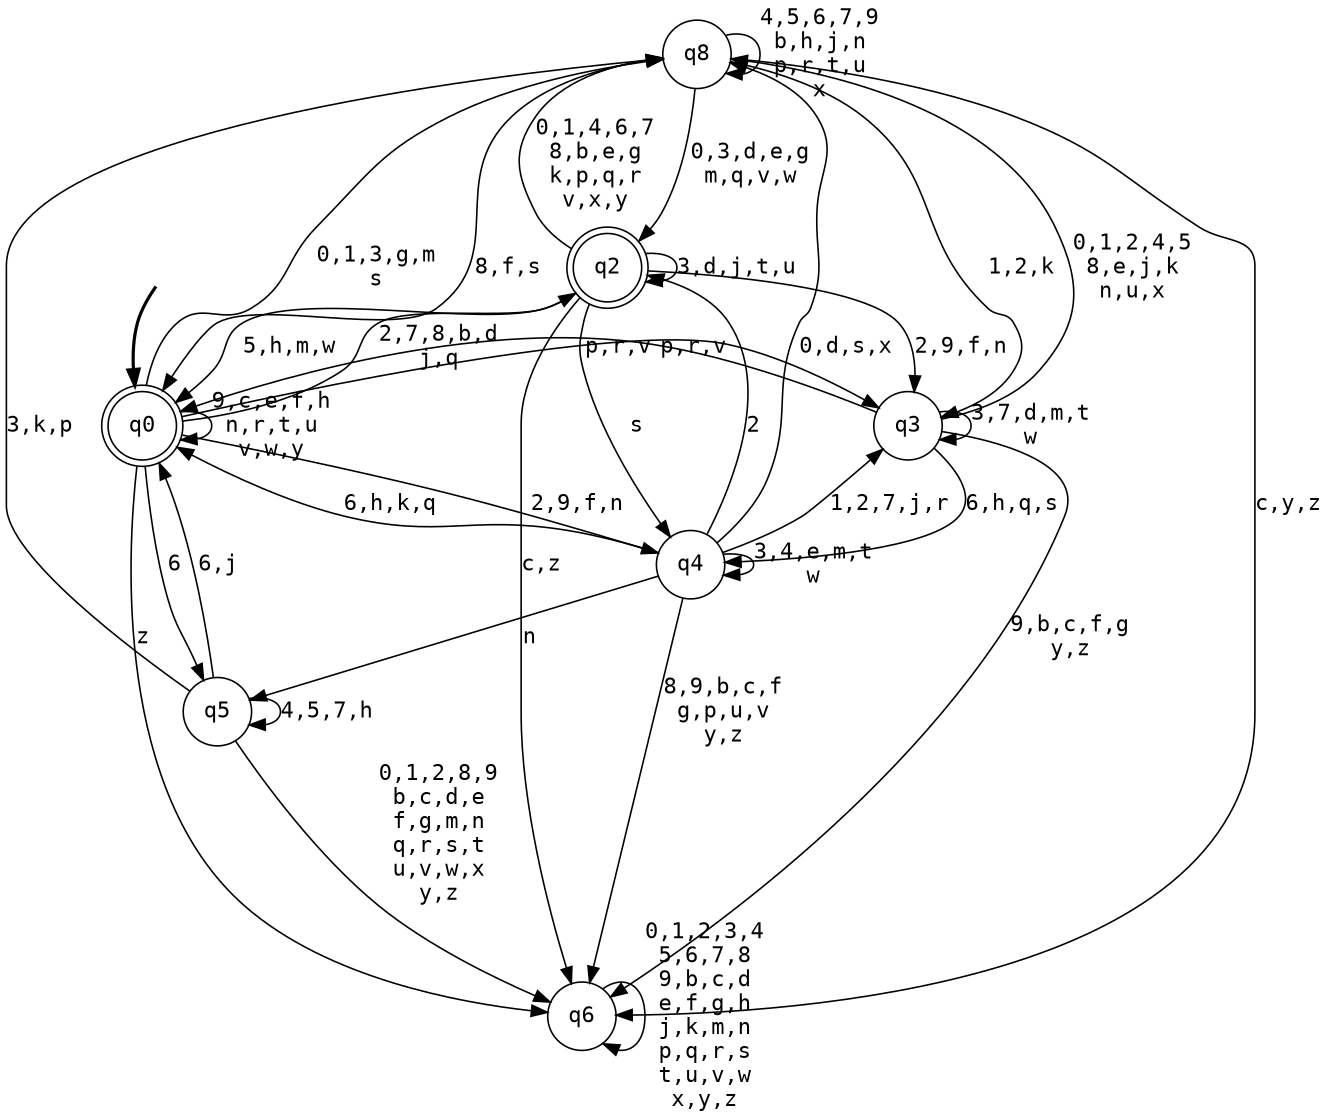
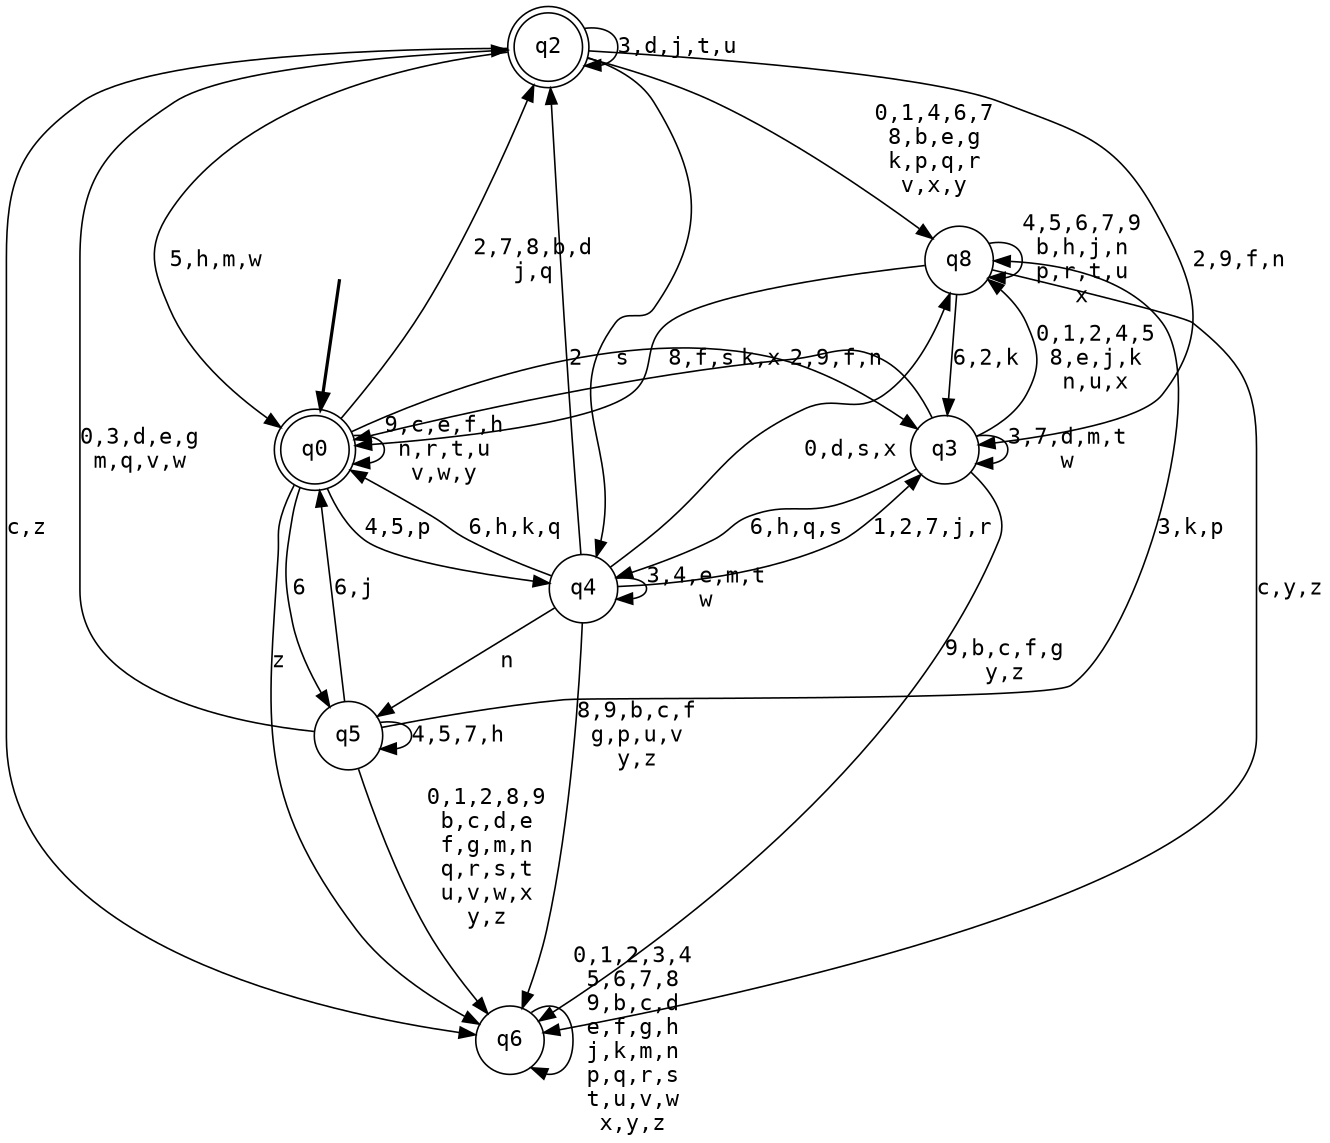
  digraph {
    fontname="DejaVu Sans Mono"
    rankdir=TB
    node [fontname="DejaVu Sans Mono" shape=circle style="rounded,filled" color=black fillcolor=white]
    edge [fontname="DejaVu Sans Mono"]
    __start0 [height=0 shape=none style=invis width=0 color="" fillcolor=""]
    n2 [label=q0 shape=doublecircle]
    n3 [label=q8 style=filled]
    n4 [label=q2 shape=doublecircle]
    n5 [label=q3 style=filled]
    n6 [label=q4]
    n7 [label=q5]
    n8 [label=q6 style=filled]
    subgraph cluster_1 {
      nodesep=0.15
      ranksep=0.15
      style=invis
      __start0
      n2
    }
    __start0 -> n2 [penwidth=2]
    n2 -> n2 [label="9,c,e,f,h\nn,r,t,u\nv,w,y"]
-   n2 -> n3 [label="0,1,3,g,m\ns"]
    n2 -> n4 [label="2,7,8,b,d\nj,q"]
-   n2 -> n5 [label="p,r,v"]
-   n2 -> n6 [label="2,9,f,n"]
+   n2 -> n5 [label="k,x"]
+   n2 -> n6 [label="4,5,p"]
    n2 -> n7 [label=6]
    n2 -> n8 [label=z]
    n3 -> n2 [label="8,f,s"]
    n3 -> n3 [label="4,5,6,7,9\nb,h,j,n\np,r,t,u\nx"]
-   n3 -> n4 [label="0,3,d,e,g\nm,q,v,w"]
-   n3 -> n5 [label="1,2,k"]
+   n7 -> n4 [label="0,3,d,e,g\nm,q,v,w"]
+   n3 -> n5 [label="6,2,k"]
    n3 -> n8 [label="c,y,z"]
    n4 -> n2 [label="5,h,m,w"]
    n4 -> n3 [label="0,1,4,6,7\n8,b,e,g\nk,p,q,r\nv,x,y"]
    n4 -> n4 [label="3,d,j,t,u"]
    n4 -> n5 [label="2,9,f,n"]
    n4 -> n6 [label=s]
    n4 -> n8 [label="c,z"]
-   n5 -> n2 [label="p,r,v"]
+   n5 -> n2 [label="2,9,f,n"]
    n5 -> n3 [label="0,1,2,4,5\n8,e,j,k\nn,u,x"]
    n5 -> n5 [label="3,7,d,m,t\nw"]
    n5 -> n6 [label="6,h,q,s"]
    n5 -> n8 [label="9,b,c,f,g\ny,z"]
    n6 -> n2 [label="6,h,k,q"]
    n6 -> n3 [label="0,d,s,x"]
    n6 -> n4 [label=2]
    n6 -> n5 [label="1,2,7,j,r"]
    n6 -> n6 [label="3,4,e,m,t\nw"]
    n6 -> n7 [label=n]
    n6 -> n8 [label="8,9,b,c,f\ng,p,u,v\ny,z"]
    n7 -> n2 [label="6,j"]
    n7 -> n3 [label="3,k,p"]
    n7 -> n7 [label="4,5,7,h"]
    n7 -> n8 [label="0,1,2,8,9\nb,c,d,e\nf,g,m,n\nq,r,s,t\nu,v,w,x\ny,z"]
    n8 -> n8 [label="0,1,2,3,4\n5,6,7,8\n9,b,c,d\ne,f,g,h\nj,k,m,n\np,q,r,s\nt,u,v,w\nx,y,z"]
  }
